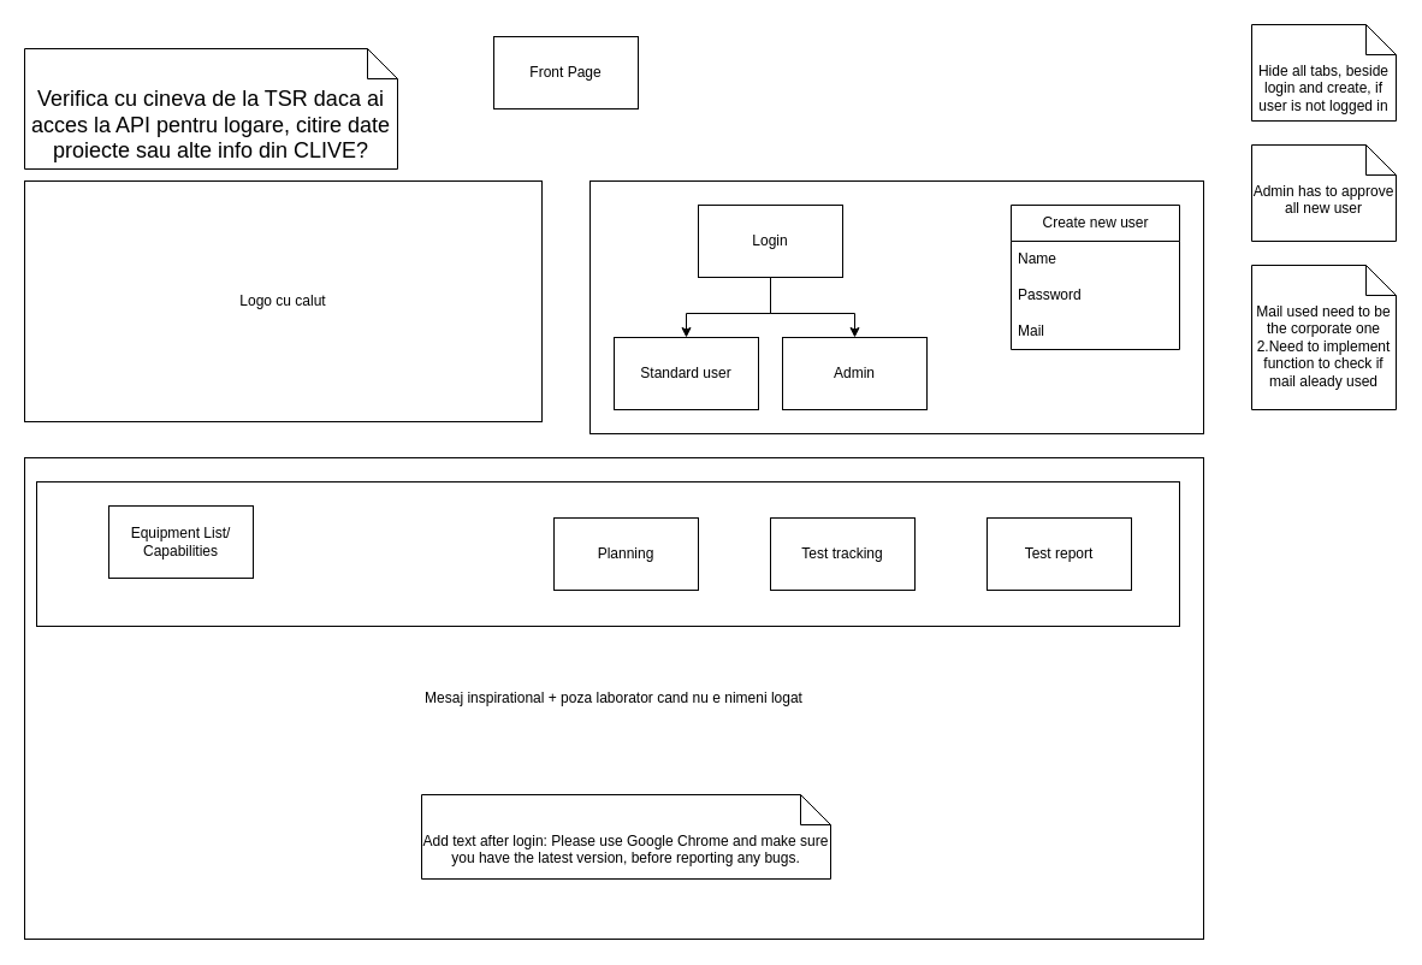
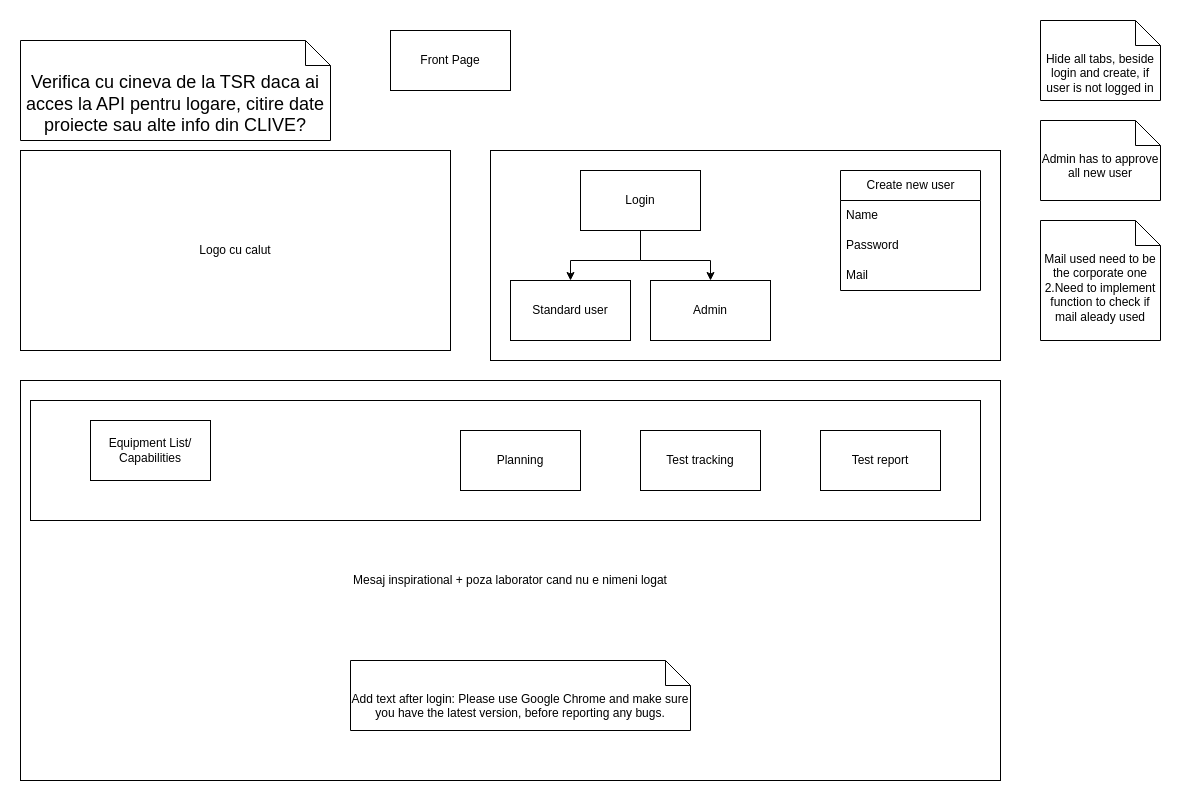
  <mxCell id="0" />
  <mxCell id="1" parent="0" />
  <mxCell id="2" value="Mesaj inspirational + poza laborator cand nu e nimeni logat" style="rounded=0;whiteSpace=wrap;html=1;" parent="1" vertex="1"><mxGeometry x="20" y="380" width="980" height="400" as="geometry" /></mxCell>
  <mxCell id="3" value="" style="rounded=0;whiteSpace=wrap;html=1;" parent="1" vertex="1"><mxGeometry x="490" y="150" width="510" height="210" as="geometry" /></mxCell>
  <mxCell id="4" value="" style="rounded=0;whiteSpace=wrap;html=1;" parent="1" vertex="1"><mxGeometry x="30" y="400" width="950" height="120" as="geometry" /></mxCell>
- <mxCell id="5" value="Front Page" style="rounded=0;whiteSpace=wrap;html=1;" parent="1" vertex="1"><mxGeometry x="410" y="30" width="120" height="60" as="geometry" /></mxCell>
+ <mxCell id="5" value="Front Page" style="rounded=0;whiteSpace=wrap;html=1;" parent="1" vertex="1"><mxGeometry x="390" y="30" width="120" height="60" as="geometry" /></mxCell>
  <mxCell id="6" value="Login" style="rounded=0;whiteSpace=wrap;html=1;" parent="1" vertex="1"><mxGeometry x="580" y="170" width="120" height="60" as="geometry" /></mxCell>
  <mxCell id="7" value="" style="edgeStyle=orthogonalEdgeStyle;rounded=0;orthogonalLoop=1;jettySize=auto;html=1;" parent="1" target="9" edge="1"><mxGeometry relative="1" as="geometry"><mxPoint x="640" y="240" as="sourcePoint" /><Array as="points"><mxPoint x="640" y="260" /><mxPoint x="570" y="260" /></Array></mxGeometry></mxCell>
  <mxCell id="8" value="" style="edgeStyle=orthogonalEdgeStyle;rounded=0;orthogonalLoop=1;jettySize=auto;html=1;exitX=0.5;exitY=1;exitDx=0;exitDy=0;" parent="1" source="6" target="10" edge="1"><mxGeometry relative="1" as="geometry"><mxPoint x="640" y="240" as="sourcePoint" /><Array as="points"><mxPoint x="640" y="260" /><mxPoint x="710" y="260" /></Array></mxGeometry></mxCell>
  <mxCell id="9" value="Standard user" style="whiteSpace=wrap;html=1;rounded=0;" parent="1" vertex="1"><mxGeometry x="510" y="280" width="120" height="60" as="geometry" /></mxCell>
  <mxCell id="10" value="Admin" style="whiteSpace=wrap;html=1;rounded=0;" parent="1" vertex="1"><mxGeometry x="650" y="280" width="120" height="60" as="geometry" /></mxCell>
  <mxCell id="11" value="Create new user" style="swimlane;fontStyle=0;childLayout=stackLayout;horizontal=1;startSize=30;horizontalStack=0;resizeParent=1;resizeParentMax=0;resizeLast=0;collapsible=1;marginBottom=0;rounded=0;fillColor=none;gradientColor=none;html=1;" parent="1" vertex="1"><mxGeometry x="840" y="170" width="140" height="120" as="geometry"><mxRectangle x="960" y="260" width="50" height="30" as="alternateBounds" /></mxGeometry></mxCell>
  <mxCell id="12" value="Name" style="text;strokeColor=none;fillColor=none;align=left;verticalAlign=middle;spacingLeft=4;spacingRight=4;overflow=hidden;points=[[0,0.5],[1,0.5]];portConstraint=eastwest;rotatable=0;rounded=0;html=1;" parent="11" vertex="1"><mxGeometry y="30" width="140" height="30" as="geometry" /></mxCell>
  <mxCell id="13" value="Password" style="text;strokeColor=none;fillColor=none;align=left;verticalAlign=middle;spacingLeft=4;spacingRight=4;overflow=hidden;points=[[0,0.5],[1,0.5]];portConstraint=eastwest;rotatable=0;rounded=0;html=1;" parent="11" vertex="1"><mxGeometry y="60" width="140" height="30" as="geometry" /></mxCell>
  <mxCell id="14" value="Mail" style="text;strokeColor=none;fillColor=none;align=left;verticalAlign=middle;spacingLeft=4;spacingRight=4;overflow=hidden;points=[[0,0.5],[1,0.5]];portConstraint=eastwest;rotatable=0;rounded=0;html=1;" parent="11" vertex="1"><mxGeometry y="90" width="140" height="30" as="geometry" /></mxCell>
  <mxCell id="15" style="text;strokeColor=none;fillColor=none;align=left;verticalAlign=middle;spacingLeft=4;spacingRight=4;overflow=hidden;points=[[0,0.5],[1,0.5]];portConstraint=eastwest;rotatable=0;rounded=0;html=1;" parent="1" vertex="1"><mxGeometry x="840" y="380" width="140" height="10" as="geometry" /></mxCell>
  <mxCell id="16" value="Planning" style="rounded=0;whiteSpace=wrap;html=1;fillColor=none;gradientColor=none;" parent="1" vertex="1"><mxGeometry x="460" y="430" width="120" height="60" as="geometry" /></mxCell>
  <mxCell id="17" value="Equipment List/ Capabilities" style="rounded=0;whiteSpace=wrap;html=1;fillColor=none;gradientColor=none;" parent="1" vertex="1"><mxGeometry x="90" y="420" width="120" height="60" as="geometry" /></mxCell>
  <mxCell id="18" value="Hide all tabs, beside login and create, if user is not logged in" style="shape=note2;boundedLbl=1;whiteSpace=wrap;html=1;size=25;verticalAlign=top;align=center;" parent="1" vertex="1"><mxGeometry x="1040" y="20" width="120" height="80" as="geometry" /></mxCell>
  <mxCell id="19" value="Admin has to approve all new user" style="shape=note2;boundedLbl=1;whiteSpace=wrap;html=1;size=25;verticalAlign=top;align=center;" parent="1" vertex="1"><mxGeometry x="1040" y="120" width="120" height="80" as="geometry" /></mxCell>
  <mxCell id="20" value="Mail used need to be the corporate one&lt;br&gt;2.Need to implement function to check if mail aleady used" style="shape=note2;boundedLbl=1;whiteSpace=wrap;html=1;size=25;verticalAlign=top;align=center;" parent="1" vertex="1"><mxGeometry x="1040" y="220" width="120" height="120" as="geometry" /></mxCell>
  <mxCell id="21" value="Logo cu calut" style="rounded=0;whiteSpace=wrap;html=1;" parent="1" vertex="1"><mxGeometry x="20" y="150" width="430" height="200" as="geometry" /></mxCell>
  <mxCell id="22" value="Test tracking" style="rounded=0;whiteSpace=wrap;html=1;" parent="1" vertex="1"><mxGeometry x="640" y="430" width="120" height="60" as="geometry" /></mxCell>
  <mxCell id="23" value="Add text after login: Please use Google Chrome and make sure you have the latest version, before reporting any bugs." style="shape=note2;boundedLbl=1;whiteSpace=wrap;html=1;size=25;verticalAlign=top;align=center;" parent="1" vertex="1"><mxGeometry x="350" y="660" width="340" height="70" as="geometry" /></mxCell>
  <mxCell id="24" value="&lt;font style=&quot;font-size: 18px&quot;&gt;Verifica cu cineva de la TSR daca ai acces la API pentru logare, citire date proiecte sau alte info din CLIVE?&lt;/font&gt;" style="shape=note2;boundedLbl=1;whiteSpace=wrap;html=1;size=25;verticalAlign=top;align=center;" parent="1" vertex="1"><mxGeometry x="20" y="40" width="310" height="100" as="geometry" /></mxCell>
  <mxCell id="25" value="Test report" style="rounded=0;whiteSpace=wrap;html=1;" parent="1" vertex="1"><mxGeometry x="820" y="430" width="120" height="60" as="geometry" /></mxCell>
